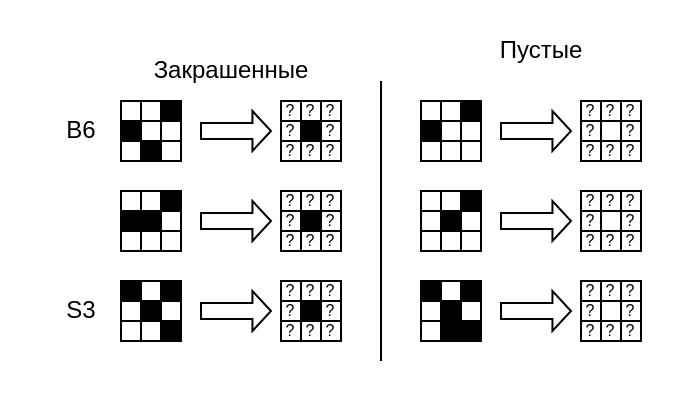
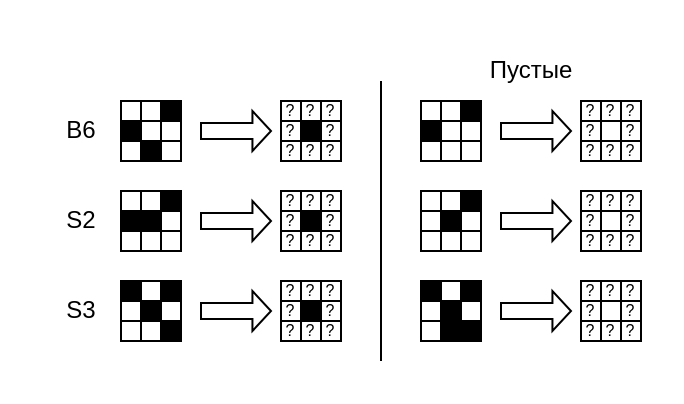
  <mxCell id="0" />
  <mxCell id="1" parent="0" />
  <mxCell id="2" value="" style="rounded=0;whiteSpace=wrap;html=1;fillColor=#FFFFFF;" parent="1" vertex="1"><mxGeometry x="60" y="50" width="10" height="10" as="geometry" /></mxCell>
  <mxCell id="3" value="" style="rounded=0;whiteSpace=wrap;html=1;fillColor=#FFFFFF;strokeColor=#000000;" parent="1" vertex="1"><mxGeometry x="70" y="50" width="10" height="10" as="geometry" /></mxCell>
  <mxCell id="4" value="" style="rounded=0;whiteSpace=wrap;html=1;fillColor=#FFFFFF;" parent="1" vertex="1"><mxGeometry x="60" y="70" width="10" height="10" as="geometry" /></mxCell>
  <mxCell id="5" value="" style="rounded=0;whiteSpace=wrap;html=1;fillColor=#FFFFFF;" parent="1" vertex="1"><mxGeometry x="70" y="60" width="10" height="10" as="geometry" /></mxCell>
  <mxCell id="6" value="" style="rounded=0;whiteSpace=wrap;html=1;fillColor=#000000;" parent="1" vertex="1"><mxGeometry x="70" y="70" width="10" height="10" as="geometry" /></mxCell>
  <mxCell id="7" value="" style="rounded=0;whiteSpace=wrap;html=1;fillColor=#000000;strokeColor=#000000;" parent="1" vertex="1"><mxGeometry x="60" y="60" width="10" height="10" as="geometry" /></mxCell>
  <mxCell id="8" value="" style="rounded=0;whiteSpace=wrap;html=1;fillColor=#000000;" parent="1" vertex="1"><mxGeometry x="80" y="50" width="10" height="10" as="geometry" /></mxCell>
  <mxCell id="9" value="" style="rounded=0;whiteSpace=wrap;html=1;fillColor=#FFFFFF;" parent="1" vertex="1"><mxGeometry x="80" y="60" width="10" height="10" as="geometry" /></mxCell>
  <mxCell id="10" value="" style="rounded=0;whiteSpace=wrap;html=1;fillColor=#FFFFFF;" parent="1" vertex="1"><mxGeometry x="80" y="70" width="10" height="10" as="geometry" /></mxCell>
  <mxCell id="11" value="&lt;div style=&quot;font-size: 8px;&quot;&gt;?&lt;/div&gt;" style="rounded=0;whiteSpace=wrap;html=1;fillColor=#FFFFFF;" parent="1" vertex="1"><mxGeometry x="140" y="50" width="10" height="10" as="geometry" /></mxCell>
  <mxCell id="12" value="" style="rounded=0;whiteSpace=wrap;html=1;fillColor=#000000;" parent="1" vertex="1"><mxGeometry x="150" y="60" width="10" height="10" as="geometry" /></mxCell>
  <mxCell id="13" value="" style="html=1;shadow=0;dashed=0;align=center;verticalAlign=middle;shape=mxgraph.arrows2.arrow;dy=0.6;dx=9.28;notch=0;" parent="1" vertex="1"><mxGeometry x="100" y="55" width="35" height="20" as="geometry" /></mxCell>
  <mxCell id="14" value="&lt;div style=&quot;font-size: 8px;&quot;&gt;?&lt;/div&gt;" style="rounded=0;whiteSpace=wrap;html=1;fillColor=#FFFFFF;" parent="1" vertex="1"><mxGeometry x="160" y="50" width="10" height="10" as="geometry" /></mxCell>
  <mxCell id="15" value="&lt;div style=&quot;font-size: 8px;&quot;&gt;?&lt;/div&gt;" style="rounded=0;whiteSpace=wrap;html=1;fillColor=#FFFFFF;" parent="1" vertex="1"><mxGeometry x="150" y="50" width="10" height="10" as="geometry" /></mxCell>
  <mxCell id="16" value="&lt;div style=&quot;font-size: 8px;&quot;&gt;?&lt;/div&gt;" style="rounded=0;whiteSpace=wrap;html=1;fillColor=#FFFFFF;" parent="1" vertex="1"><mxGeometry x="140" y="70" width="10" height="10" as="geometry" /></mxCell>
  <mxCell id="17" value="&lt;div style=&quot;font-size: 8px;&quot;&gt;?&lt;/div&gt;" style="rounded=0;whiteSpace=wrap;html=1;fillColor=#FFFFFF;" parent="1" vertex="1"><mxGeometry x="160" y="70" width="10" height="10" as="geometry" /></mxCell>
  <mxCell id="18" value="&lt;div style=&quot;font-size: 8px;&quot;&gt;?&lt;/div&gt;" style="rounded=0;whiteSpace=wrap;html=1;fillColor=#FFFFFF;" parent="1" vertex="1"><mxGeometry x="150" y="70" width="10" height="10" as="geometry" /></mxCell>
  <mxCell id="19" value="&lt;div style=&quot;font-size: 8px;&quot;&gt;?&lt;/div&gt;" style="rounded=0;whiteSpace=wrap;html=1;fillColor=#FFFFFF;" parent="1" vertex="1"><mxGeometry x="160" y="60" width="10" height="10" as="geometry" /></mxCell>
  <mxCell id="20" value="&lt;div style=&quot;font-size: 8px;&quot;&gt;?&lt;/div&gt;" style="rounded=0;whiteSpace=wrap;html=1;fillColor=#FFFFFF;" parent="1" vertex="1"><mxGeometry x="140" y="60" width="10" height="10" as="geometry" /></mxCell>
  <mxCell id="21" value="" style="rounded=0;whiteSpace=wrap;html=1;fillColor=#FFFFFF;" parent="1" vertex="1"><mxGeometry x="60" y="95" width="10" height="10" as="geometry" /></mxCell>
  <mxCell id="22" value="" style="rounded=0;whiteSpace=wrap;html=1;fillColor=#FFFFFF;strokeColor=#000000;" parent="1" vertex="1"><mxGeometry x="70" y="95" width="10" height="10" as="geometry" /></mxCell>
  <mxCell id="23" value="" style="rounded=0;whiteSpace=wrap;html=1;fillColor=#FFFFFF;" parent="1" vertex="1"><mxGeometry x="60" y="115" width="10" height="10" as="geometry" /></mxCell>
  <mxCell id="24" value="" style="rounded=0;whiteSpace=wrap;html=1;fillColor=#000000;" parent="1" vertex="1"><mxGeometry x="70" y="105" width="10" height="10" as="geometry" /></mxCell>
  <mxCell id="25" value="" style="rounded=0;whiteSpace=wrap;html=1;fillColor=#FFFFFF;" parent="1" vertex="1"><mxGeometry x="70" y="115" width="10" height="10" as="geometry" /></mxCell>
  <mxCell id="26" value="" style="rounded=0;whiteSpace=wrap;html=1;fillColor=#000000;strokeColor=#000000;" parent="1" vertex="1"><mxGeometry x="60" y="105" width="10" height="10" as="geometry" /></mxCell>
  <mxCell id="27" value="" style="rounded=0;whiteSpace=wrap;html=1;fillColor=#000000;" parent="1" vertex="1"><mxGeometry x="80" y="95" width="10" height="10" as="geometry" /></mxCell>
  <mxCell id="28" value="" style="rounded=0;whiteSpace=wrap;html=1;fillColor=#FFFFFF;" parent="1" vertex="1"><mxGeometry x="80" y="105" width="10" height="10" as="geometry" /></mxCell>
  <mxCell id="29" value="" style="rounded=0;whiteSpace=wrap;html=1;fillColor=#FFFFFF;" parent="1" vertex="1"><mxGeometry x="80" y="115" width="10" height="10" as="geometry" /></mxCell>
  <mxCell id="30" value="&lt;div style=&quot;font-size: 8px;&quot;&gt;?&lt;/div&gt;" style="rounded=0;whiteSpace=wrap;html=1;fillColor=#FFFFFF;" parent="1" vertex="1"><mxGeometry x="140" y="95" width="10" height="10" as="geometry" /></mxCell>
  <mxCell id="31" value="" style="rounded=0;whiteSpace=wrap;html=1;fillColor=#000000;" parent="1" vertex="1"><mxGeometry x="150" y="105" width="10" height="10" as="geometry" /></mxCell>
  <mxCell id="32" value="" style="html=1;shadow=0;dashed=0;align=center;verticalAlign=middle;shape=mxgraph.arrows2.arrow;dy=0.6;dx=9.28;notch=0;" parent="1" vertex="1"><mxGeometry x="100" y="100" width="35" height="20" as="geometry" /></mxCell>
  <mxCell id="33" value="&lt;div style=&quot;font-size: 8px;&quot;&gt;?&lt;/div&gt;" style="rounded=0;whiteSpace=wrap;html=1;fillColor=#FFFFFF;" parent="1" vertex="1"><mxGeometry x="160" y="95" width="10" height="10" as="geometry" /></mxCell>
  <mxCell id="34" value="&lt;div style=&quot;font-size: 8px;&quot;&gt;?&lt;/div&gt;" style="rounded=0;whiteSpace=wrap;html=1;fillColor=#FFFFFF;" parent="1" vertex="1"><mxGeometry x="150" y="95" width="10" height="10" as="geometry" /></mxCell>
  <mxCell id="35" value="&lt;div style=&quot;font-size: 8px;&quot;&gt;?&lt;/div&gt;" style="rounded=0;whiteSpace=wrap;html=1;fillColor=#FFFFFF;" parent="1" vertex="1"><mxGeometry x="140" y="115" width="10" height="10" as="geometry" /></mxCell>
  <mxCell id="36" value="&lt;div style=&quot;font-size: 8px;&quot;&gt;?&lt;/div&gt;" style="rounded=0;whiteSpace=wrap;html=1;fillColor=#FFFFFF;" parent="1" vertex="1"><mxGeometry x="160" y="115" width="10" height="10" as="geometry" /></mxCell>
  <mxCell id="37" value="&lt;div style=&quot;font-size: 8px;&quot;&gt;?&lt;/div&gt;" style="rounded=0;whiteSpace=wrap;html=1;fillColor=#FFFFFF;" parent="1" vertex="1"><mxGeometry x="150" y="115" width="10" height="10" as="geometry" /></mxCell>
  <mxCell id="38" value="&lt;div style=&quot;font-size: 8px;&quot;&gt;?&lt;/div&gt;" style="rounded=0;whiteSpace=wrap;html=1;fillColor=#FFFFFF;" parent="1" vertex="1"><mxGeometry x="160" y="105" width="10" height="10" as="geometry" /></mxCell>
  <mxCell id="39" value="&lt;div style=&quot;font-size: 8px;&quot;&gt;?&lt;/div&gt;" style="rounded=0;whiteSpace=wrap;html=1;fillColor=#FFFFFF;" parent="1" vertex="1"><mxGeometry x="140" y="105" width="10" height="10" as="geometry" /></mxCell>
  <mxCell id="40" value="B6" style="text;html=1;align=center;verticalAlign=middle;resizable=0;points=[];autosize=1;strokeColor=none;fillColor=none;" parent="1" vertex="1"><mxGeometry x="20" y="50" width="40" height="30" as="geometry" /></mxCell>
+ <mxCell id="41" value="&lt;div&gt;S2&lt;/div&gt;" style="text;html=1;align=center;verticalAlign=middle;resizable=0;points=[];autosize=1;strokeColor=none;fillColor=none;" parent="1" vertex="1"><mxGeometry x="20" y="95" width="40" height="30" as="geometry" /></mxCell>
  <mxCell id="42" value="" style="rounded=0;whiteSpace=wrap;html=1;fillColor=#000000;" parent="1" vertex="1"><mxGeometry x="60" y="140" width="10" height="10" as="geometry" /></mxCell>
  <mxCell id="43" value="" style="rounded=0;whiteSpace=wrap;html=1;fillColor=#FFFFFF;strokeColor=#000000;" parent="1" vertex="1"><mxGeometry x="70" y="140" width="10" height="10" as="geometry" /></mxCell>
  <mxCell id="44" value="" style="rounded=0;whiteSpace=wrap;html=1;fillColor=#FFFFFF;" parent="1" vertex="1"><mxGeometry x="60" y="160" width="10" height="10" as="geometry" /></mxCell>
  <mxCell id="45" value="" style="rounded=0;whiteSpace=wrap;html=1;fillColor=#000000;" parent="1" vertex="1"><mxGeometry x="70" y="150" width="10" height="10" as="geometry" /></mxCell>
  <mxCell id="46" value="" style="rounded=0;whiteSpace=wrap;html=1;fillColor=#FFFFFF;" parent="1" vertex="1"><mxGeometry x="70" y="160" width="10" height="10" as="geometry" /></mxCell>
  <mxCell id="47" value="" style="rounded=0;whiteSpace=wrap;html=1;fillColor=#FFFFFF;strokeColor=#000000;" parent="1" vertex="1"><mxGeometry x="60" y="150" width="10" height="10" as="geometry" /></mxCell>
  <mxCell id="48" value="" style="rounded=0;whiteSpace=wrap;html=1;fillColor=#000000;" parent="1" vertex="1"><mxGeometry x="80" y="140" width="10" height="10" as="geometry" /></mxCell>
  <mxCell id="49" value="" style="rounded=0;whiteSpace=wrap;html=1;fillColor=#FFFFFF;" parent="1" vertex="1"><mxGeometry x="80" y="150" width="10" height="10" as="geometry" /></mxCell>
  <mxCell id="50" value="" style="rounded=0;whiteSpace=wrap;html=1;fillColor=#000000;" parent="1" vertex="1"><mxGeometry x="80" y="160" width="10" height="10" as="geometry" /></mxCell>
  <mxCell id="51" value="&lt;div style=&quot;font-size: 8px;&quot;&gt;?&lt;/div&gt;" style="rounded=0;whiteSpace=wrap;html=1;fillColor=#FFFFFF;" parent="1" vertex="1"><mxGeometry x="140" y="140" width="10" height="10" as="geometry" /></mxCell>
  <mxCell id="52" value="" style="rounded=0;whiteSpace=wrap;html=1;fillColor=#000000;" parent="1" vertex="1"><mxGeometry x="150" y="150" width="10" height="10" as="geometry" /></mxCell>
  <mxCell id="53" value="" style="html=1;shadow=0;dashed=0;align=center;verticalAlign=middle;shape=mxgraph.arrows2.arrow;dy=0.6;dx=9.28;notch=0;" parent="1" vertex="1"><mxGeometry x="100" y="145" width="35" height="20" as="geometry" /></mxCell>
  <mxCell id="54" value="&lt;div style=&quot;font-size: 8px;&quot;&gt;?&lt;/div&gt;" style="rounded=0;whiteSpace=wrap;html=1;fillColor=#FFFFFF;" parent="1" vertex="1"><mxGeometry x="160" y="140" width="10" height="10" as="geometry" /></mxCell>
  <mxCell id="55" value="&lt;div style=&quot;font-size: 8px;&quot;&gt;?&lt;/div&gt;" style="rounded=0;whiteSpace=wrap;html=1;fillColor=#FFFFFF;" parent="1" vertex="1"><mxGeometry x="150" y="140" width="10" height="10" as="geometry" /></mxCell>
  <mxCell id="56" value="&lt;div style=&quot;font-size: 8px;&quot;&gt;?&lt;/div&gt;" style="rounded=0;whiteSpace=wrap;html=1;fillColor=#FFFFFF;" parent="1" vertex="1"><mxGeometry x="140" y="160" width="10" height="10" as="geometry" /></mxCell>
  <mxCell id="57" value="&lt;div style=&quot;font-size: 8px;&quot;&gt;?&lt;/div&gt;" style="rounded=0;whiteSpace=wrap;html=1;fillColor=#FFFFFF;" parent="1" vertex="1"><mxGeometry x="160" y="160" width="10" height="10" as="geometry" /></mxCell>
  <mxCell id="58" value="&lt;div style=&quot;font-size: 8px;&quot;&gt;?&lt;/div&gt;" style="rounded=0;whiteSpace=wrap;html=1;fillColor=#FFFFFF;" parent="1" vertex="1"><mxGeometry x="150" y="160" width="10" height="10" as="geometry" /></mxCell>
  <mxCell id="59" value="&lt;div style=&quot;font-size: 8px;&quot;&gt;?&lt;/div&gt;" style="rounded=0;whiteSpace=wrap;html=1;fillColor=#FFFFFF;" parent="1" vertex="1"><mxGeometry x="160" y="150" width="10" height="10" as="geometry" /></mxCell>
  <mxCell id="60" value="&lt;div style=&quot;font-size: 8px;&quot;&gt;?&lt;/div&gt;" style="rounded=0;whiteSpace=wrap;html=1;fillColor=#FFFFFF;" parent="1" vertex="1"><mxGeometry x="140" y="150" width="10" height="10" as="geometry" /></mxCell>
  <mxCell id="61" value="&lt;div&gt;S3&lt;/div&gt;" style="text;html=1;align=center;verticalAlign=middle;resizable=0;points=[];autosize=1;strokeColor=none;fillColor=none;" parent="1" vertex="1"><mxGeometry x="20" y="140" width="40" height="30" as="geometry" /></mxCell>
  <mxCell id="62" value="" style="rounded=0;whiteSpace=wrap;html=1;fillColor=#FFFFFF;" parent="1" vertex="1"><mxGeometry x="210" y="50" width="10" height="10" as="geometry" /></mxCell>
  <mxCell id="63" value="" style="rounded=0;whiteSpace=wrap;html=1;fillColor=#FFFFFF;strokeColor=#000000;" parent="1" vertex="1"><mxGeometry x="220" y="50" width="10" height="10" as="geometry" /></mxCell>
  <mxCell id="64" value="" style="rounded=0;whiteSpace=wrap;html=1;fillColor=#FFFFFF;" parent="1" vertex="1"><mxGeometry x="210" y="70" width="10" height="10" as="geometry" /></mxCell>
  <mxCell id="65" value="" style="rounded=0;whiteSpace=wrap;html=1;fillColor=#FFFFFF;" parent="1" vertex="1"><mxGeometry x="220" y="60" width="10" height="10" as="geometry" /></mxCell>
  <mxCell id="66" value="" style="rounded=0;whiteSpace=wrap;html=1;fillColor=#FFFFFF;" parent="1" vertex="1"><mxGeometry x="220" y="70" width="10" height="10" as="geometry" /></mxCell>
  <mxCell id="67" value="" style="rounded=0;whiteSpace=wrap;html=1;fillColor=#000000;strokeColor=#000000;" parent="1" vertex="1"><mxGeometry x="210" y="60" width="10" height="10" as="geometry" /></mxCell>
  <mxCell id="68" value="" style="rounded=0;whiteSpace=wrap;html=1;fillColor=#000000;" parent="1" vertex="1"><mxGeometry x="230" y="50" width="10" height="10" as="geometry" /></mxCell>
  <mxCell id="69" value="" style="rounded=0;whiteSpace=wrap;html=1;fillColor=#FFFFFF;" parent="1" vertex="1"><mxGeometry x="230" y="60" width="10" height="10" as="geometry" /></mxCell>
  <mxCell id="70" value="" style="rounded=0;whiteSpace=wrap;html=1;fillColor=#FFFFFF;" parent="1" vertex="1"><mxGeometry x="230" y="70" width="10" height="10" as="geometry" /></mxCell>
  <mxCell id="71" value="&lt;div style=&quot;font-size: 8px;&quot;&gt;?&lt;/div&gt;" style="rounded=0;whiteSpace=wrap;html=1;fillColor=#FFFFFF;" parent="1" vertex="1"><mxGeometry x="290" y="50" width="10" height="10" as="geometry" /></mxCell>
  <mxCell id="72" value="" style="rounded=0;whiteSpace=wrap;html=1;fillColor=#FFFFFF;" parent="1" vertex="1"><mxGeometry x="300" y="60" width="10" height="10" as="geometry" /></mxCell>
  <mxCell id="73" value="" style="html=1;shadow=0;dashed=0;align=center;verticalAlign=middle;shape=mxgraph.arrows2.arrow;dy=0.6;dx=9.28;notch=0;" parent="1" vertex="1"><mxGeometry x="250" y="55" width="35" height="20" as="geometry" /></mxCell>
  <mxCell id="74" value="&lt;div style=&quot;font-size: 8px;&quot;&gt;?&lt;/div&gt;" style="rounded=0;whiteSpace=wrap;html=1;fillColor=#FFFFFF;" parent="1" vertex="1"><mxGeometry x="310" y="50" width="10" height="10" as="geometry" /></mxCell>
  <mxCell id="75" value="&lt;div style=&quot;font-size: 8px;&quot;&gt;?&lt;/div&gt;" style="rounded=0;whiteSpace=wrap;html=1;fillColor=#FFFFFF;" parent="1" vertex="1"><mxGeometry x="300" y="50" width="10" height="10" as="geometry" /></mxCell>
  <mxCell id="76" value="&lt;div style=&quot;font-size: 8px;&quot;&gt;?&lt;/div&gt;" style="rounded=0;whiteSpace=wrap;html=1;fillColor=#FFFFFF;" parent="1" vertex="1"><mxGeometry x="290" y="70" width="10" height="10" as="geometry" /></mxCell>
  <mxCell id="77" value="&lt;div style=&quot;font-size: 8px;&quot;&gt;?&lt;/div&gt;" style="rounded=0;whiteSpace=wrap;html=1;fillColor=#FFFFFF;" parent="1" vertex="1"><mxGeometry x="310" y="70" width="10" height="10" as="geometry" /></mxCell>
  <mxCell id="78" value="&lt;div style=&quot;font-size: 8px;&quot;&gt;?&lt;/div&gt;" style="rounded=0;whiteSpace=wrap;html=1;fillColor=#FFFFFF;" parent="1" vertex="1"><mxGeometry x="300" y="70" width="10" height="10" as="geometry" /></mxCell>
  <mxCell id="79" value="&lt;div style=&quot;font-size: 8px;&quot;&gt;?&lt;/div&gt;" style="rounded=0;whiteSpace=wrap;html=1;fillColor=#FFFFFF;" parent="1" vertex="1"><mxGeometry x="310" y="60" width="10" height="10" as="geometry" /></mxCell>
  <mxCell id="80" value="&lt;div style=&quot;font-size: 8px;&quot;&gt;?&lt;/div&gt;" style="rounded=0;whiteSpace=wrap;html=1;fillColor=#FFFFFF;" parent="1" vertex="1"><mxGeometry x="290" y="60" width="10" height="10" as="geometry" /></mxCell>
  <mxCell id="81" value="" style="rounded=0;whiteSpace=wrap;html=1;fillColor=#FFFFFF;" parent="1" vertex="1"><mxGeometry x="210" y="95" width="10" height="10" as="geometry" /></mxCell>
  <mxCell id="82" value="" style="rounded=0;whiteSpace=wrap;html=1;fillColor=#FFFFFF;strokeColor=#000000;" parent="1" vertex="1"><mxGeometry x="220" y="95" width="10" height="10" as="geometry" /></mxCell>
  <mxCell id="83" value="" style="rounded=0;whiteSpace=wrap;html=1;fillColor=#FFFFFF;" parent="1" vertex="1"><mxGeometry x="210" y="115" width="10" height="10" as="geometry" /></mxCell>
  <mxCell id="84" value="" style="rounded=0;whiteSpace=wrap;html=1;fillColor=#000000;" parent="1" vertex="1"><mxGeometry x="220" y="105" width="10" height="10" as="geometry" /></mxCell>
  <mxCell id="85" value="" style="rounded=0;whiteSpace=wrap;html=1;fillColor=#FFFFFF;" parent="1" vertex="1"><mxGeometry x="220" y="115" width="10" height="10" as="geometry" /></mxCell>
  <mxCell id="86" value="" style="rounded=0;whiteSpace=wrap;html=1;fillColor=#FFFFFF;strokeColor=#000000;" parent="1" vertex="1"><mxGeometry x="210" y="105" width="10" height="10" as="geometry" /></mxCell>
  <mxCell id="87" value="" style="rounded=0;whiteSpace=wrap;html=1;fillColor=#000000;" parent="1" vertex="1"><mxGeometry x="230" y="95" width="10" height="10" as="geometry" /></mxCell>
  <mxCell id="88" value="" style="rounded=0;whiteSpace=wrap;html=1;fillColor=#FFFFFF;" parent="1" vertex="1"><mxGeometry x="230" y="105" width="10" height="10" as="geometry" /></mxCell>
  <mxCell id="89" value="" style="rounded=0;whiteSpace=wrap;html=1;fillColor=#FFFFFF;" parent="1" vertex="1"><mxGeometry x="230" y="115" width="10" height="10" as="geometry" /></mxCell>
  <mxCell id="90" value="&lt;div style=&quot;font-size: 8px;&quot;&gt;?&lt;/div&gt;" style="rounded=0;whiteSpace=wrap;html=1;fillColor=#FFFFFF;" parent="1" vertex="1"><mxGeometry x="290" y="95" width="10" height="10" as="geometry" /></mxCell>
  <mxCell id="91" value="" style="rounded=0;whiteSpace=wrap;html=1;fillColor=#FFFFFF;strokeColor=#000000;" parent="1" vertex="1"><mxGeometry x="300" y="105" width="10" height="10" as="geometry" /></mxCell>
  <mxCell id="92" value="" style="html=1;shadow=0;dashed=0;align=center;verticalAlign=middle;shape=mxgraph.arrows2.arrow;dy=0.6;dx=9.28;notch=0;" parent="1" vertex="1"><mxGeometry x="250" y="100" width="35" height="20" as="geometry" /></mxCell>
  <mxCell id="93" value="&lt;div style=&quot;font-size: 8px;&quot;&gt;?&lt;/div&gt;" style="rounded=0;whiteSpace=wrap;html=1;fillColor=#FFFFFF;" parent="1" vertex="1"><mxGeometry x="310" y="95" width="10" height="10" as="geometry" /></mxCell>
  <mxCell id="94" value="&lt;div style=&quot;font-size: 8px;&quot;&gt;?&lt;/div&gt;" style="rounded=0;whiteSpace=wrap;html=1;fillColor=#FFFFFF;" parent="1" vertex="1"><mxGeometry x="300" y="95" width="10" height="10" as="geometry" /></mxCell>
  <mxCell id="95" value="&lt;div style=&quot;font-size: 8px;&quot;&gt;?&lt;/div&gt;" style="rounded=0;whiteSpace=wrap;html=1;fillColor=#FFFFFF;" parent="1" vertex="1"><mxGeometry x="290" y="115" width="10" height="10" as="geometry" /></mxCell>
  <mxCell id="96" value="&lt;div style=&quot;font-size: 8px;&quot;&gt;?&lt;/div&gt;" style="rounded=0;whiteSpace=wrap;html=1;fillColor=#FFFFFF;" parent="1" vertex="1"><mxGeometry x="310" y="115" width="10" height="10" as="geometry" /></mxCell>
  <mxCell id="97" value="&lt;div style=&quot;font-size: 8px;&quot;&gt;?&lt;/div&gt;" style="rounded=0;whiteSpace=wrap;html=1;fillColor=#FFFFFF;" parent="1" vertex="1"><mxGeometry x="300" y="115" width="10" height="10" as="geometry" /></mxCell>
  <mxCell id="98" value="&lt;div style=&quot;font-size: 8px;&quot;&gt;?&lt;/div&gt;" style="rounded=0;whiteSpace=wrap;html=1;fillColor=#FFFFFF;" parent="1" vertex="1"><mxGeometry x="310" y="105" width="10" height="10" as="geometry" /></mxCell>
  <mxCell id="99" value="&lt;div style=&quot;font-size: 8px;&quot;&gt;?&lt;/div&gt;" style="rounded=0;whiteSpace=wrap;html=1;fillColor=#FFFFFF;" parent="1" vertex="1"><mxGeometry x="290" y="105" width="10" height="10" as="geometry" /></mxCell>
  <mxCell id="100" value="" style="rounded=0;whiteSpace=wrap;html=1;fillColor=#000000;" parent="1" vertex="1"><mxGeometry x="210" y="140" width="10" height="10" as="geometry" /></mxCell>
  <mxCell id="101" value="" style="rounded=0;whiteSpace=wrap;html=1;fillColor=#FFFFFF;strokeColor=#000000;" parent="1" vertex="1"><mxGeometry x="220" y="140" width="10" height="10" as="geometry" /></mxCell>
  <mxCell id="102" value="" style="rounded=0;whiteSpace=wrap;html=1;fillColor=#FFFFFF;" parent="1" vertex="1"><mxGeometry x="210" y="160" width="10" height="10" as="geometry" /></mxCell>
  <mxCell id="103" value="" style="rounded=0;whiteSpace=wrap;html=1;fillColor=#000000;" parent="1" vertex="1"><mxGeometry x="220" y="150" width="10" height="10" as="geometry" /></mxCell>
  <mxCell id="104" value="" style="rounded=0;whiteSpace=wrap;html=1;fillColor=#000000;" parent="1" vertex="1"><mxGeometry x="220" y="160" width="10" height="10" as="geometry" /></mxCell>
  <mxCell id="105" value="" style="rounded=0;whiteSpace=wrap;html=1;fillColor=#FFFFFF;strokeColor=#000000;" parent="1" vertex="1"><mxGeometry x="210" y="150" width="10" height="10" as="geometry" /></mxCell>
  <mxCell id="106" value="" style="rounded=0;whiteSpace=wrap;html=1;fillColor=#000000;" parent="1" vertex="1"><mxGeometry x="230" y="140" width="10" height="10" as="geometry" /></mxCell>
  <mxCell id="107" value="" style="rounded=0;whiteSpace=wrap;html=1;fillColor=#FFFFFF;" parent="1" vertex="1"><mxGeometry x="230" y="150" width="10" height="10" as="geometry" /></mxCell>
  <mxCell id="108" value="" style="rounded=0;whiteSpace=wrap;html=1;fillColor=#000000;" parent="1" vertex="1"><mxGeometry x="230" y="160" width="10" height="10" as="geometry" /></mxCell>
  <mxCell id="109" value="&lt;div style=&quot;font-size: 8px;&quot;&gt;?&lt;/div&gt;" style="rounded=0;whiteSpace=wrap;html=1;fillColor=#FFFFFF;" parent="1" vertex="1"><mxGeometry x="290" y="140" width="10" height="10" as="geometry" /></mxCell>
  <mxCell id="110" value="" style="rounded=0;whiteSpace=wrap;html=1;fillColor=#FFFFFF;" parent="1" vertex="1"><mxGeometry x="300" y="150" width="10" height="10" as="geometry" /></mxCell>
  <mxCell id="111" value="" style="html=1;shadow=0;dashed=0;align=center;verticalAlign=middle;shape=mxgraph.arrows2.arrow;dy=0.6;dx=9.28;notch=0;" parent="1" vertex="1"><mxGeometry x="250" y="145" width="35" height="20" as="geometry" /></mxCell>
  <mxCell id="112" value="&lt;div style=&quot;font-size: 8px;&quot;&gt;?&lt;/div&gt;" style="rounded=0;whiteSpace=wrap;html=1;fillColor=#FFFFFF;" parent="1" vertex="1"><mxGeometry x="310" y="140" width="10" height="10" as="geometry" /></mxCell>
  <mxCell id="113" value="&lt;div style=&quot;font-size: 8px;&quot;&gt;?&lt;/div&gt;" style="rounded=0;whiteSpace=wrap;html=1;fillColor=#FFFFFF;" parent="1" vertex="1"><mxGeometry x="300" y="140" width="10" height="10" as="geometry" /></mxCell>
  <mxCell id="114" value="&lt;div style=&quot;font-size: 8px;&quot;&gt;?&lt;/div&gt;" style="rounded=0;whiteSpace=wrap;html=1;fillColor=#FFFFFF;" parent="1" vertex="1"><mxGeometry x="290" y="160" width="10" height="10" as="geometry" /></mxCell>
  <mxCell id="115" value="&lt;div style=&quot;font-size: 8px;&quot;&gt;?&lt;/div&gt;" style="rounded=0;whiteSpace=wrap;html=1;fillColor=#FFFFFF;" parent="1" vertex="1"><mxGeometry x="310" y="160" width="10" height="10" as="geometry" /></mxCell>
  <mxCell id="116" value="&lt;div style=&quot;font-size: 8px;&quot;&gt;?&lt;/div&gt;" style="rounded=0;whiteSpace=wrap;html=1;fillColor=#FFFFFF;" parent="1" vertex="1"><mxGeometry x="300" y="160" width="10" height="10" as="geometry" /></mxCell>
  <mxCell id="117" value="&lt;div style=&quot;font-size: 8px;&quot;&gt;?&lt;/div&gt;" style="rounded=0;whiteSpace=wrap;html=1;fillColor=#FFFFFF;" parent="1" vertex="1"><mxGeometry x="310" y="150" width="10" height="10" as="geometry" /></mxCell>
  <mxCell id="118" value="&lt;div style=&quot;font-size: 8px;&quot;&gt;?&lt;/div&gt;" style="rounded=0;whiteSpace=wrap;html=1;fillColor=#FFFFFF;" parent="1" vertex="1"><mxGeometry x="290" y="150" width="10" height="10" as="geometry" /></mxCell>
  <mxCell id="119" value="" style="endArrow=none;html=1;rounded=0;" parent="1" edge="1"><mxGeometry width="50" height="50" relative="1" as="geometry"><mxPoint x="190" y="180" as="sourcePoint" /><mxPoint x="190" y="40" as="targetPoint" /></mxGeometry></mxCell>
- <mxCell id="120" value="Закрашенные" style="text;html=1;align=center;verticalAlign=middle;resizable=0;points=[];autosize=1;strokeColor=none;fillColor=none;" parent="1" vertex="1"><mxGeometry x="65" y="20" width="100" height="30" as="geometry" /></mxCell>
- <mxCell id="121" value="Пустые" style="text;html=1;align=center;verticalAlign=middle;resizable=0;points=[];autosize=1;strokeColor=none;fillColor=none;" parent="1" vertex="1"><mxGeometry x="240" y="10" width="60" height="30" as="geometry" /></mxCell>
+ <mxCell id="121" value="Пустые" style="text;html=1;align=center;verticalAlign=middle;resizable=0;points=[];autosize=1;strokeColor=none;fillColor=none;" parent="1" vertex="1"><mxGeometry x="235" y="20" width="60" height="30" as="geometry" /></mxCell>
